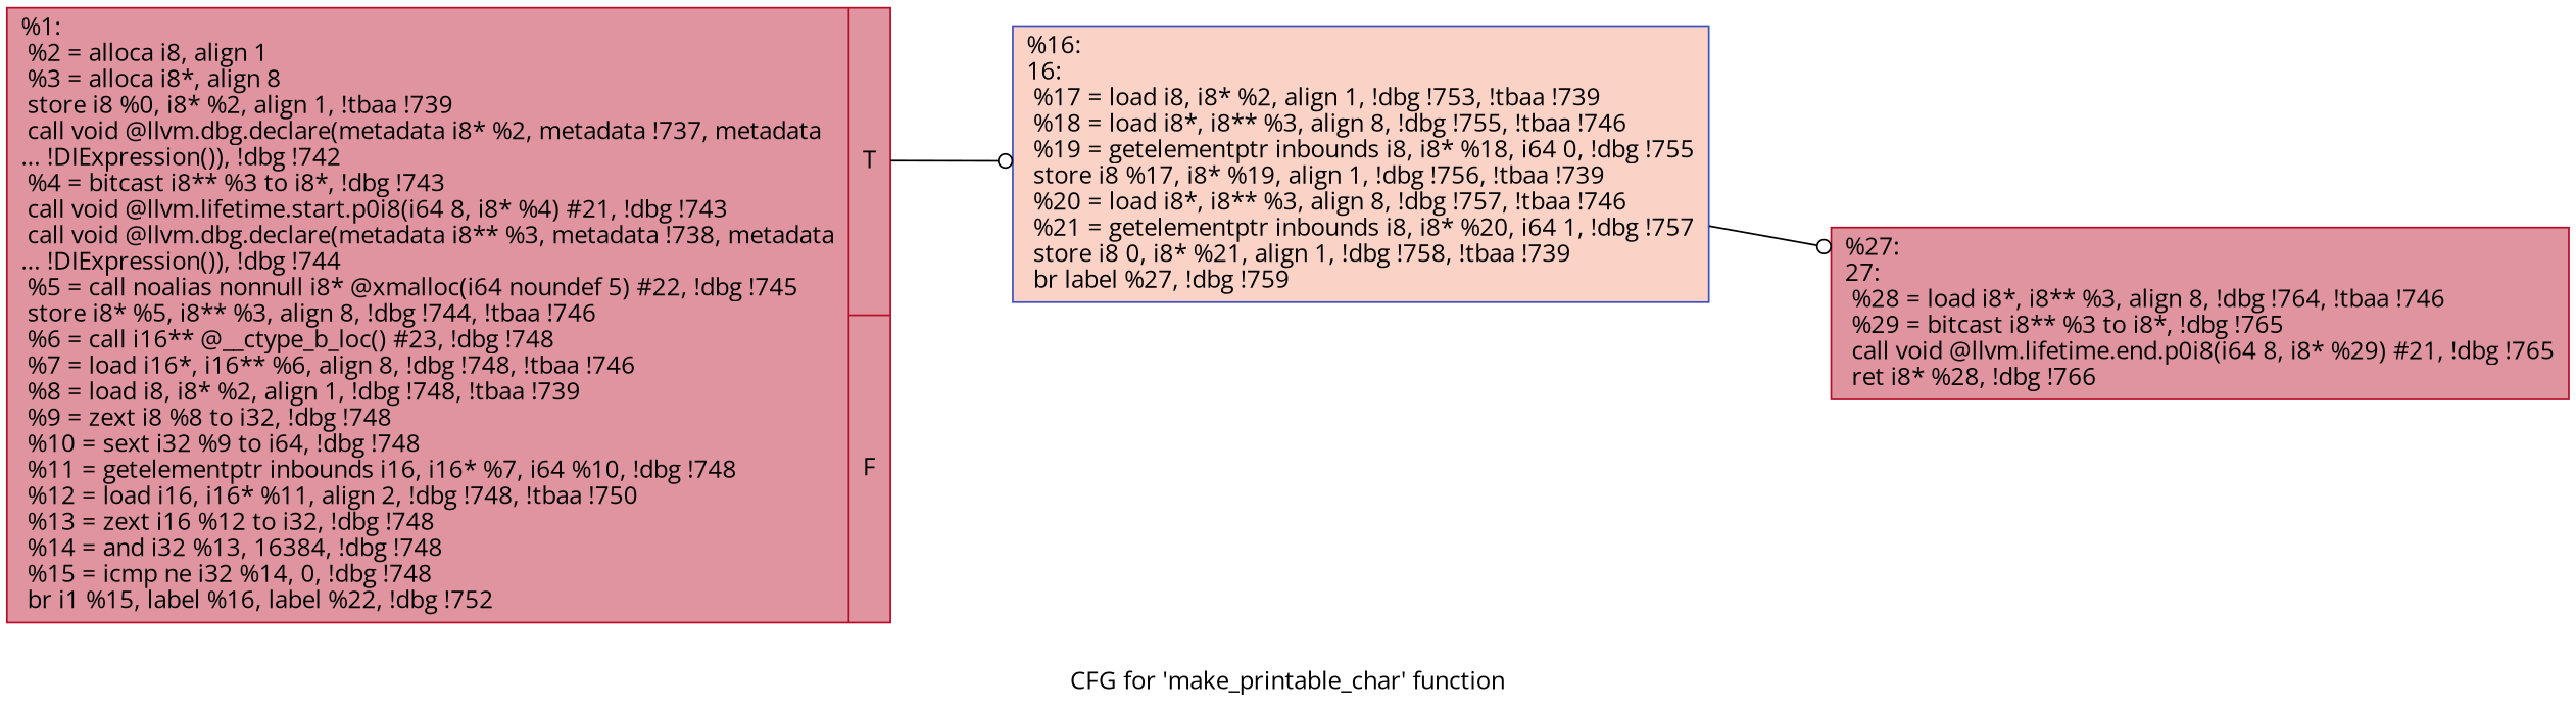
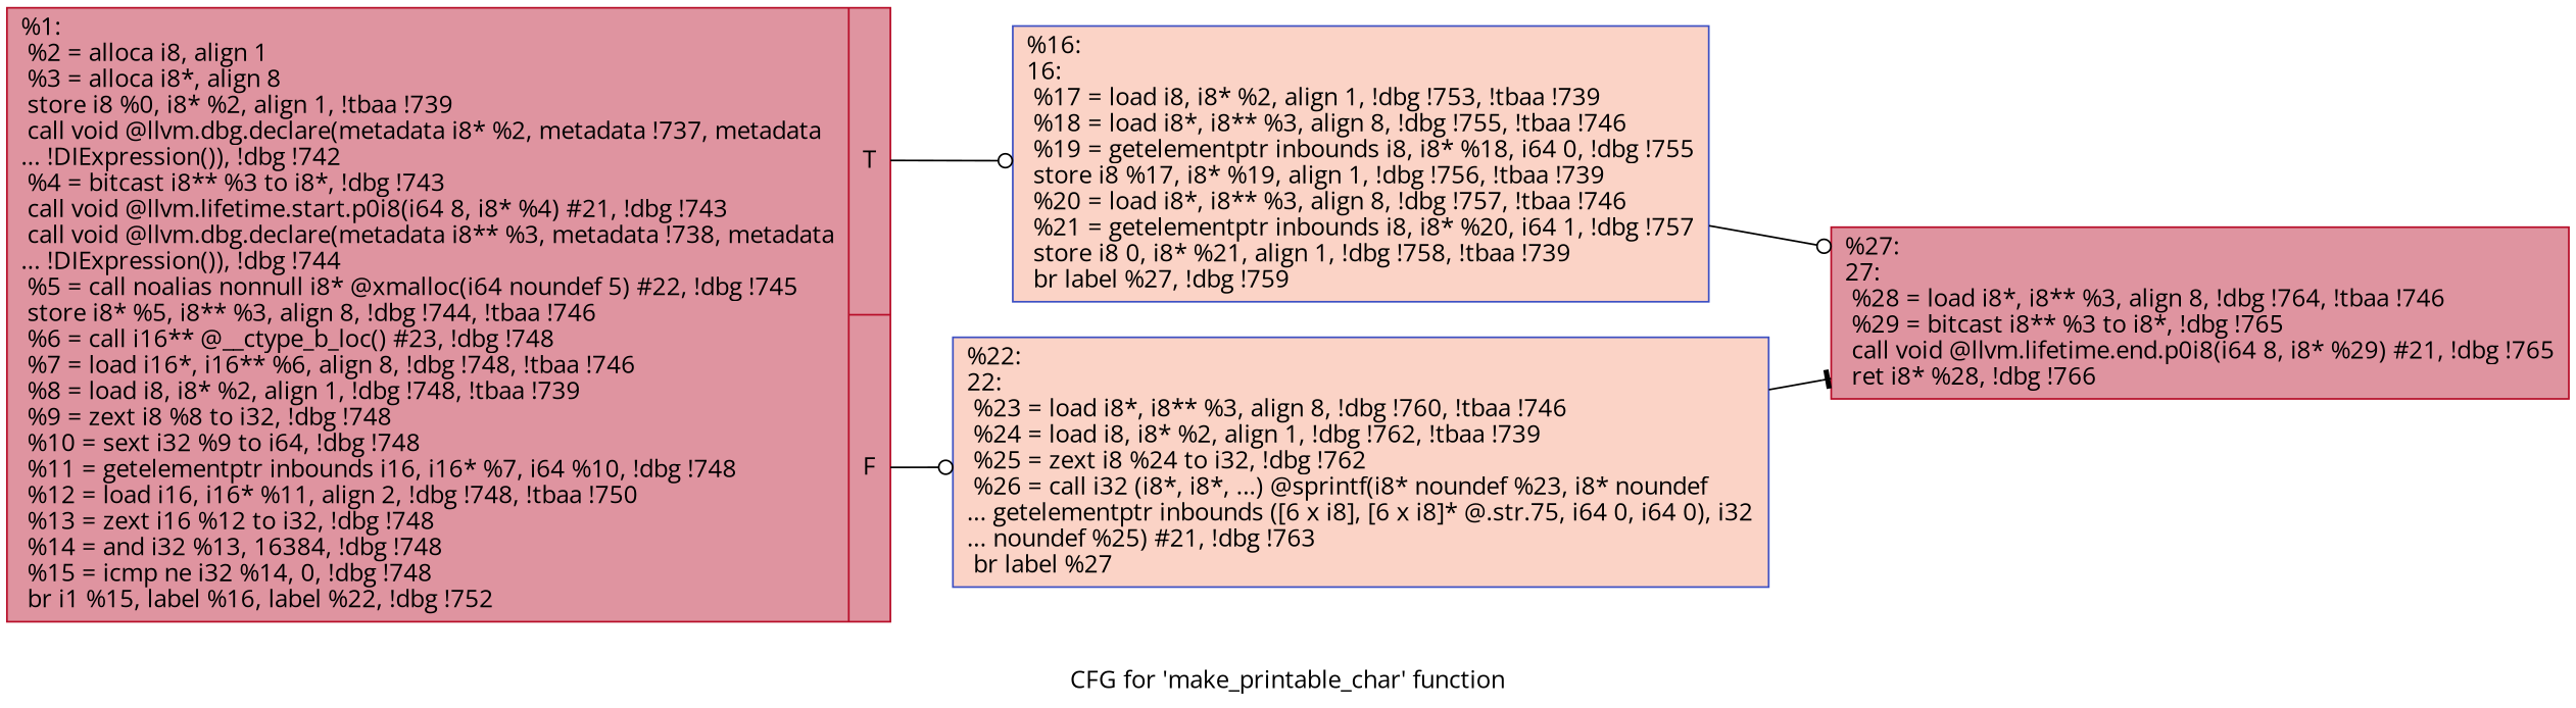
  digraph {
    label="CFG for 'make_printable_char' function"
    rankdir=LR
    fontname="Open Sans"
    node [color="#b70d28ff" fillcolor="#b70d2870" shape=record style=filled fontname="Open Sans"]
    edge [arrowhead=odot fontname="Open Sans"]
    n1 [label="{%1:\l  %2 = alloca i8, align 1\l  %3 = alloca i8*, align 8\l  store i8 %0, i8* %2, align 1, !tbaa !739\l  call void @llvm.dbg.declare(metadata i8* %2, metadata !737, metadata\l... !DIExpression()), !dbg !742\l  %4 = bitcast i8** %3 to i8*, !dbg !743\l  call void @llvm.lifetime.start.p0i8(i64 8, i8* %4) #21, !dbg !743\l  call void @llvm.dbg.declare(metadata i8** %3, metadata !738, metadata\l... !DIExpression()), !dbg !744\l  %5 = call noalias nonnull i8* @xmalloc(i64 noundef 5) #22, !dbg !745\l  store i8* %5, i8** %3, align 8, !dbg !744, !tbaa !746\l  %6 = call i16** @__ctype_b_loc() #23, !dbg !748\l  %7 = load i16*, i16** %6, align 8, !dbg !748, !tbaa !746\l  %8 = load i8, i8* %2, align 1, !dbg !748, !tbaa !739\l  %9 = zext i8 %8 to i32, !dbg !748\l  %10 = sext i32 %9 to i64, !dbg !748\l  %11 = getelementptr inbounds i16, i16* %7, i64 %10, !dbg !748\l  %12 = load i16, i16* %11, align 2, !dbg !748, !tbaa !750\l  %13 = zext i16 %12 to i32, !dbg !748\l  %14 = and i32 %13, 16384, !dbg !748\l  %15 = icmp ne i32 %14, 0, !dbg !748\l  br i1 %15, label %16, label %22, !dbg !752\l|{<s0>T|<s1>F}}"]
    n2 [color="#3d50c3ff" fillcolor="#f59c7d70" label="{%16:\l16:                                               \l  %17 = load i8, i8* %2, align 1, !dbg !753, !tbaa !739\l  %18 = load i8*, i8** %3, align 8, !dbg !755, !tbaa !746\l  %19 = getelementptr inbounds i8, i8* %18, i64 0, !dbg !755\l  store i8 %17, i8* %19, align 1, !dbg !756, !tbaa !739\l  %20 = load i8*, i8** %3, align 8, !dbg !757, !tbaa !746\l  %21 = getelementptr inbounds i8, i8* %20, i64 1, !dbg !757\l  store i8 0, i8* %21, align 1, !dbg !758, !tbaa !739\l  br label %27, !dbg !759\l}"]
+   n3 [color="#3d50c3ff" fillcolor="#f59c7d70" label="{%22:\l22:                                               \l  %23 = load i8*, i8** %3, align 8, !dbg !760, !tbaa !746\l  %24 = load i8, i8* %2, align 1, !dbg !762, !tbaa !739\l  %25 = zext i8 %24 to i32, !dbg !762\l  %26 = call i32 (i8*, i8*, ...) @sprintf(i8* noundef %23, i8* noundef\l... getelementptr inbounds ([6 x i8], [6 x i8]* @.str.75, i64 0, i64 0), i32\l... noundef %25) #21, !dbg !763\l  br label %27\l}"]
    n4 [label="{%27:\l27:                                               \l  %28 = load i8*, i8** %3, align 8, !dbg !764, !tbaa !746\l  %29 = bitcast i8** %3 to i8*, !dbg !765\l  call void @llvm.lifetime.end.p0i8(i64 8, i8* %29) #21, !dbg !765\l  ret i8* %28, !dbg !766\l}"]
    n1 -> n2 [tailport=s0]
+   n1 -> n3 [tailport=s1]
    n2 -> n4
+   n3 -> n4 [arrowhead=tee]
  }
